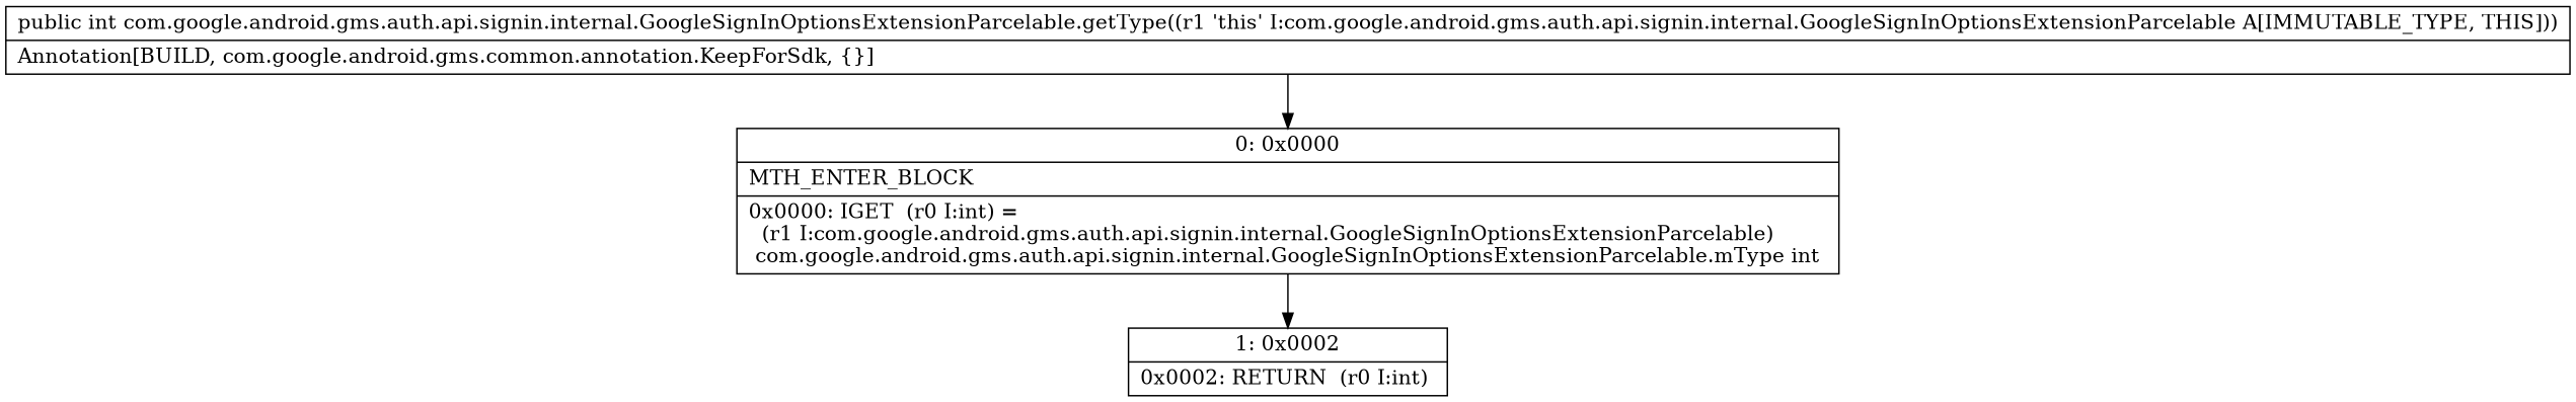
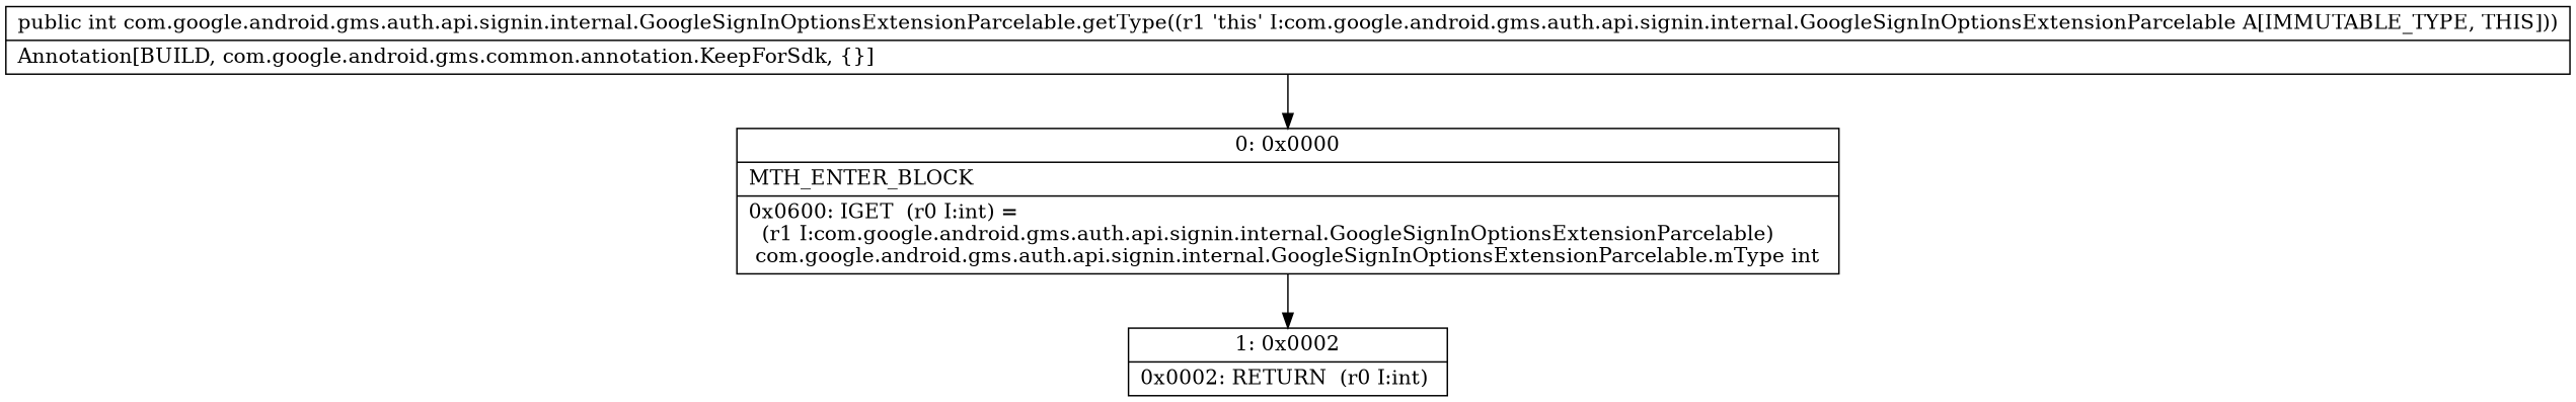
  digraph {
    node [shape=record]
-   n1 [label="{0\:\ 0x0000|MTH_ENTER_BLOCK\l|0x0000: IGET  (r0 I:int) = \l  (r1 I:com.google.android.gms.auth.api.signin.internal.GoogleSignInOptionsExtensionParcelable)\l com.google.android.gms.auth.api.signin.internal.GoogleSignInOptionsExtensionParcelable.mType int \l}"]
+   n1 [label="{0\:\ 0x0000|MTH_ENTER_BLOCK\l|0x0600: IGET  (r0 I:int) = \l  (r1 I:com.google.android.gms.auth.api.signin.internal.GoogleSignInOptionsExtensionParcelable)\l com.google.android.gms.auth.api.signin.internal.GoogleSignInOptionsExtensionParcelable.mType int \l}"]
    n2 [label="{1\:\ 0x0002|0x0002: RETURN  (r0 I:int) \l}"]
    n3 [label="{public int com.google.android.gms.auth.api.signin.internal.GoogleSignInOptionsExtensionParcelable.getType((r1 'this' I:com.google.android.gms.auth.api.signin.internal.GoogleSignInOptionsExtensionParcelable A[IMMUTABLE_TYPE, THIS]))  | Annotation[BUILD, com.google.android.gms.common.annotation.KeepForSdk, \{\}]\l}"]
    n1 -> n2
    n3 -> n1
  }
